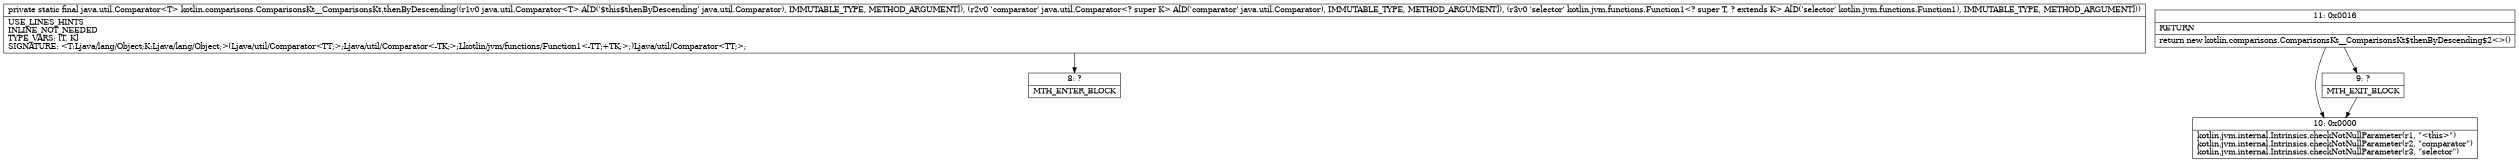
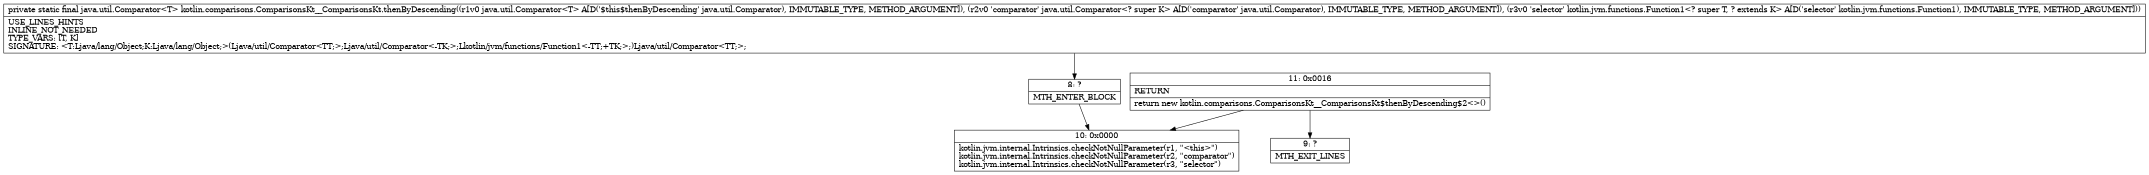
  digraph {
    node [shape=record]
    n1 [label="{8\:\ ?|MTH_ENTER_BLOCK\l}"]
    n2 [label="{10\:\ 0x0000|kotlin.jvm.internal.Intrinsics.checkNotNullParameter(r1, \"\<this\>\")\lkotlin.jvm.internal.Intrinsics.checkNotNullParameter(r2, \"comparator\")\lkotlin.jvm.internal.Intrinsics.checkNotNullParameter(r3, \"selector\")\l}"]
    n3 [label="{11\:\ 0x0016|RETURN\l|return new kotlin.comparisons.ComparisonsKt__ComparisonsKt$thenByDescending$2\<\>()\l}"]
-   n4 [label="{9\:\ ?|MTH_EXIT_BLOCK\l}"]
+   n4 [label="{9\:\ ?|MTH_EXIT_LINES\l}"]
    n5 [label="{private static final java.util.Comparator\<T\> kotlin.comparisons.ComparisonsKt__ComparisonsKt.thenByDescending((r1v0 java.util.Comparator\<T\> A[D('$this$thenByDescending' java.util.Comparator), IMMUTABLE_TYPE, METHOD_ARGUMENT]), (r2v0 'comparator' java.util.Comparator\<? super K\> A[D('comparator' java.util.Comparator), IMMUTABLE_TYPE, METHOD_ARGUMENT]), (r3v0 'selector' kotlin.jvm.functions.Function1\<? super T, ? extends K\> A[D('selector' kotlin.jvm.functions.Function1), IMMUTABLE_TYPE, METHOD_ARGUMENT]))  | USE_LINES_HINTS\lINLINE_NOT_NEEDED\lTYPE_VARS: [T, K]\lSIGNATURE: \<T:Ljava\/lang\/Object;K:Ljava\/lang\/Object;\>(Ljava\/util\/Comparator\<TT;\>;Ljava\/util\/Comparator\<\-TK;\>;Lkotlin\/jvm\/functions\/Function1\<\-TT;+TK;\>;)Ljava\/util\/Comparator\<TT;\>;\l}"]
-   n4 -> n2
+   n1 -> n2
    n3 -> n2
    n3 -> n4
    n5 -> n1
  }
